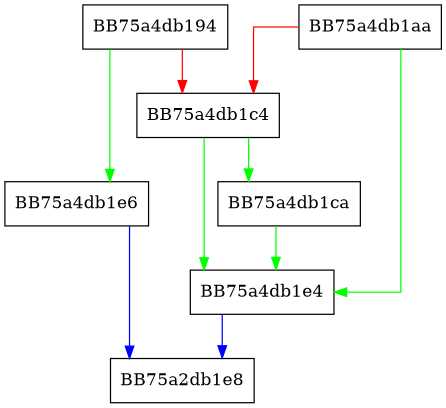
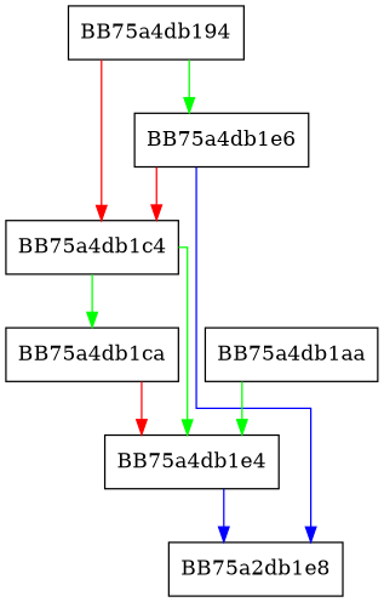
  digraph {
    splines=ortho
    node [shape=box]
    edge [color=green]
    BB75a4db194
    BB75a4db1e6
    BB75a4db1c4
    n4 [label=BB75a2db1e8]
    n5 [label=BB75a4db1e4]
    BB75a4db1aa
    BB75a4db1ca
    BB75a4db194 -> BB75a4db1e6
    BB75a4db194 -> BB75a4db1c4 [color=red]
    BB75a4db1e6 -> n4 [color=blue]
    BB75a4db1c4 -> n5
    BB75a4db1c4 -> BB75a4db1ca
    n5 -> n4 [color=blue]
-   BB75a4db1aa -> BB75a4db1c4 [color=red]
+   BB75a4db1e6 -> BB75a4db1c4 [color=red]
    BB75a4db1aa -> n5
-   BB75a4db1ca -> n5
+   BB75a4db1ca -> n5 [color=red]
  }
